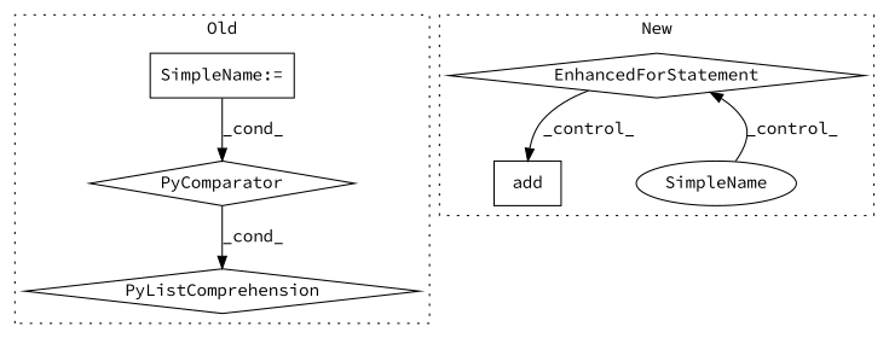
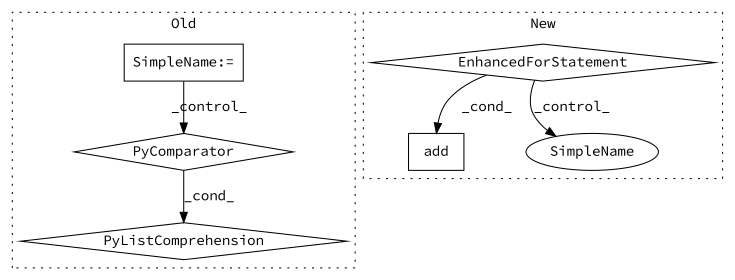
  digraph {
    fontname="Source Code Pro"
    node [fontname="Source Code Pro" l=21 s=1493 shape=diamond]
    edge [fontname="Source Code Pro"]
    n1 [a=113 label=PyComparator]
    n2 [a=7 label="SimpleName:=" shape=box]
    n3 [a=109 l=122 label=PyListComprehension s=1400]
    n4 [a=32 l="4,1" label=add s="1187,1192" shape=box]
    n5 [a=70 l="57,2" label=EnhancedForStatement s="1000,1082"]
    n6 [a=42 label=SimpleName shape=ellipse l="" s=""]
    subgraph cluster_1 {
      label=Old
      style=dotted
      n1
      n2
      n3
    }
    subgraph cluster_2 {
      label=New
      style=dotted
      n4
      n5
      n6
    }
    n1 -> n3 [label=_cond_]
-   n2 -> n1 [label=_cond_]
-   n5 -> n4 [label=_control_]
-   n6 -> n5 [label=_control_]
+   n2 -> n1 [label=_control_]
+   n5 -> n4 [label=_cond_]
+   n5 -> n6 [label=_control_]
  }
